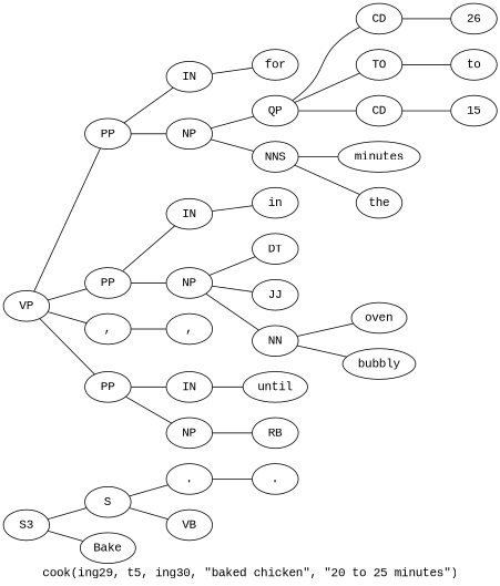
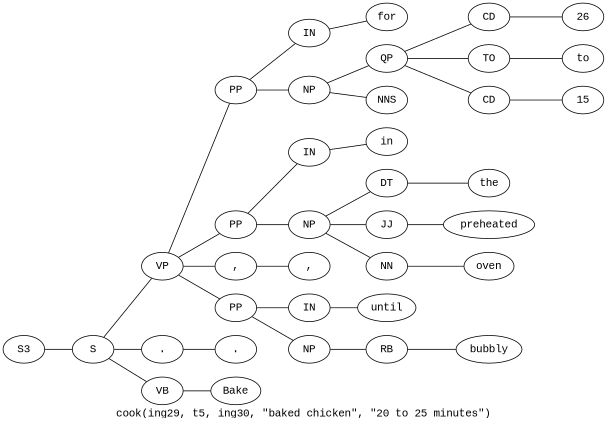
  graph {
    fontname="Liberation Mono"
    label="cook(ing29, t5, ing30, \"baked chicken\", \"20 to 25 minutes\")"
    rankdir=LR
    node [fontname="Liberation Mono"]
    edge [fontname="Liberation Mono"]
    n1 [label=S3]
    n2 [label=S]
    n3 [label=VP]
    n4 [label="."]
    n5 [label=VB]
    n6 [label=PP]
    n7 [label=PP]
    n8 [label=","]
    n9 [label=PP]
    n10 [label="."]
    n11 [label=Bake]
    n12 [label=IN]
    n13 [label=NP]
    n14 [label=IN]
    n15 [label=NP]
    n16 [label=","]
    n17 [label=IN]
    n18 [label=NP]
    n19 [label=for]
    n20 [label=QP]
    n21 [label=NNS]
    n22 [label=CD]
    n23 [label=TO]
    n24 [label=CD]
-   n25 [label=minutes]
    n26 [label=26]
    n27 [label=to]
    n28 [label=15]
    n29 [label=in]
    n30 [label=DT]
    n31 [label=JJ]
    n32 [label=NN]
    n33 [label=the]
+   n34 [label=preheated]
    n35 [label=oven]
    n36 [label=until]
    n37 [label=RB]
    n38 [label=bubbly]
    n1 -- n2
+   n2 -- n3
    n2 -- n4
    n2 -- n5
    n3 -- n6
    n3 -- n7
    n3 -- n8
    n3 -- n9
    n4 -- n10
-   n1 -- n11
+   n5 -- n11
    n6 -- n12
    n6 -- n13
    n7 -- n14
    n7 -- n15
    n8 -- n16
    n9 -- n17
    n9 -- n18
    n12 -- n19
    n13 -- n20
    n13 -- n21
    n14 -- n29
    n15 -- n30
    n15 -- n31
    n15 -- n32
    n17 -- n36
    n18 -- n37
    n20 -- n22
    n20 -- n23
    n20 -- n24
-   n21 -- n25
    n22 -- n26
    n23 -- n27
    n24 -- n28
-   n21 -- n33
+   n30 -- n33
+   n31 -- n34
    n32 -- n35
-   n32 -- n38
+   n37 -- n38
  }
